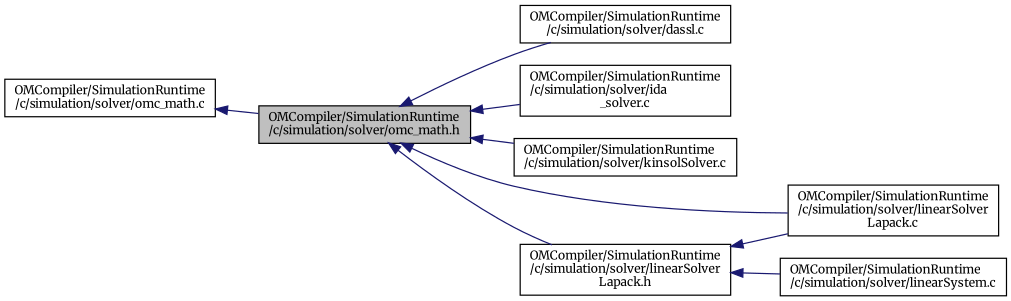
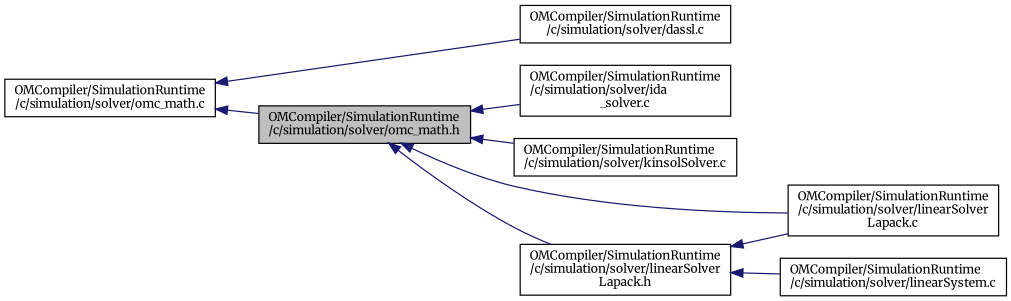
  digraph {
    fontname=Merriweather
    rankdir=LR
    node [color=black fillcolor=white fontname=Merriweather fontsize=10 shape=record style=filled]
    edge [color=midnightblue dir=back fontname=Merriweather fontsize=10 labelfontname=Helvetica labelfontsize=10 style=solid]
    n1 [fillcolor=grey75 fontcolor=black height=0.2 label="OMCompiler/SimulationRuntime\l/c/simulation/solver/omc_math.h" width=0.4]
    n2 [height=0.2 label="OMCompiler/SimulationRuntime\l/c/simulation/solver/dassl.c" width=0.4]
    n3 [height=0.2 label="OMCompiler/SimulationRuntime\l/c/simulation/solver/ida\l_solver.c" width=0.4]
    n4 [height=0.2 label="OMCompiler/SimulationRuntime\l/c/simulation/solver/kinsolSolver.c" width=0.4]
    n5 [height=0.2 label="OMCompiler/SimulationRuntime\l/c/simulation/solver/linearSolver\lLapack.c" width=0.4]
    n6 [height=0.2 label="OMCompiler/SimulationRuntime\l/c/simulation/solver/linearSolver\lLapack.h" width=0.4]
    n7 [height=0.2 label="OMCompiler/SimulationRuntime\l/c/simulation/solver/linearSystem.c" width=0.4]
    n8 [height=0.2 label="OMCompiler/SimulationRuntime\l/c/simulation/solver/omc_math.c" width=0.4]
-   n1 -> n2
+   n8 -> n2
    n1 -> n3
    n1 -> n4
    n1 -> n5
    n1 -> n6
    n6 -> n5
    n6 -> n7
    n8 -> n1
  }
